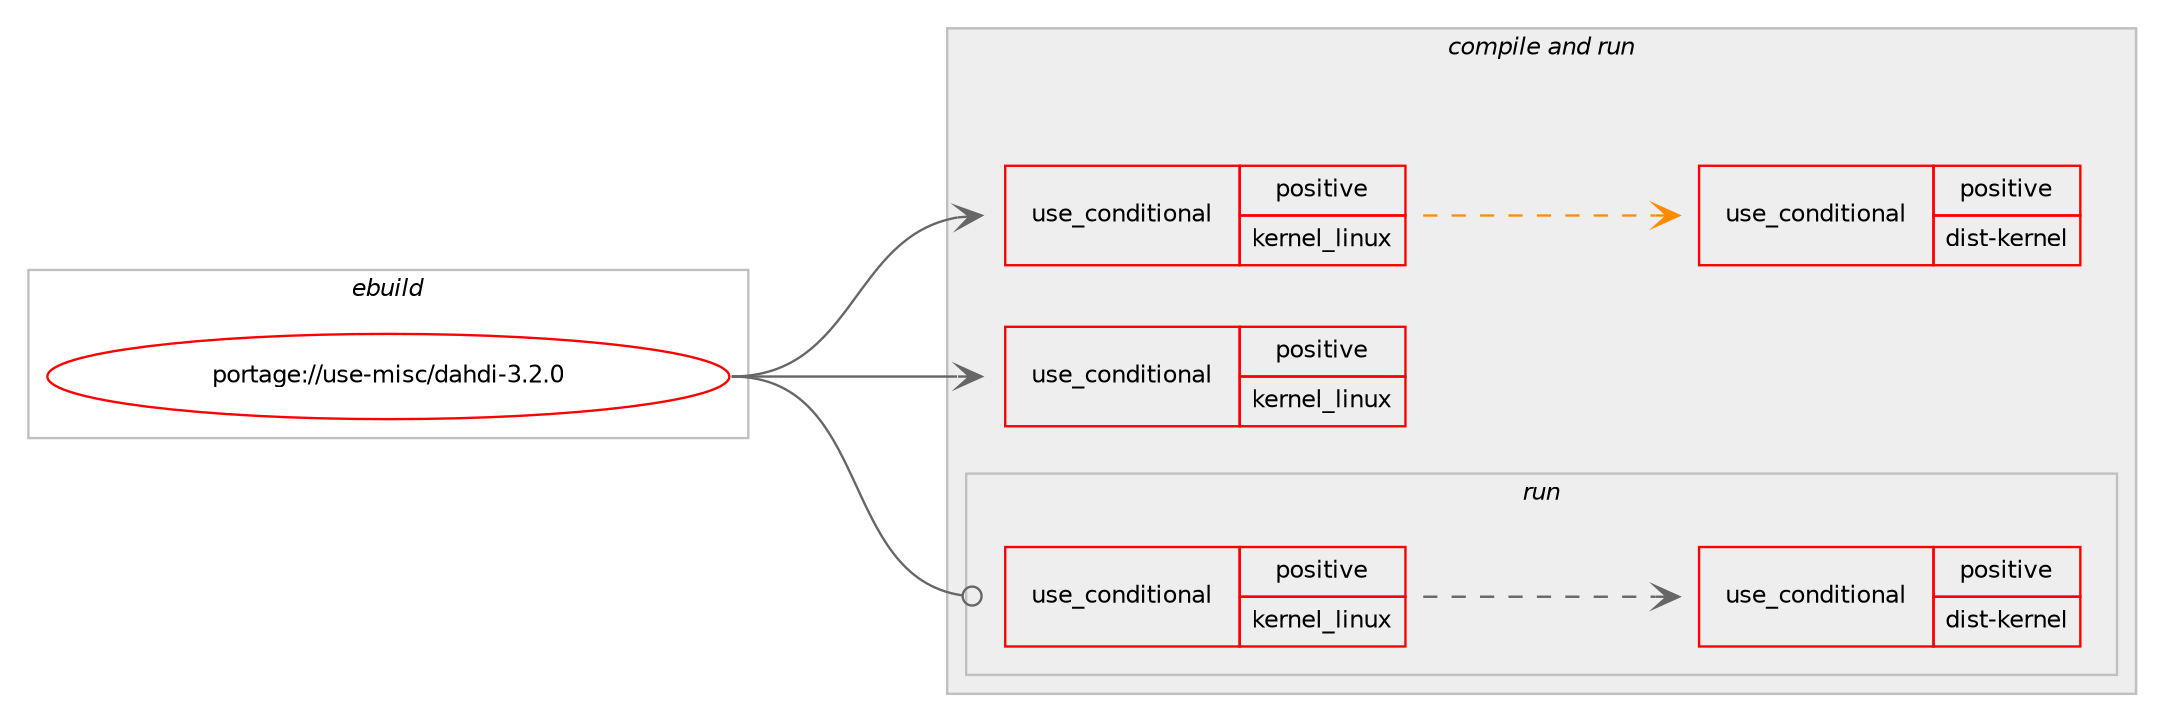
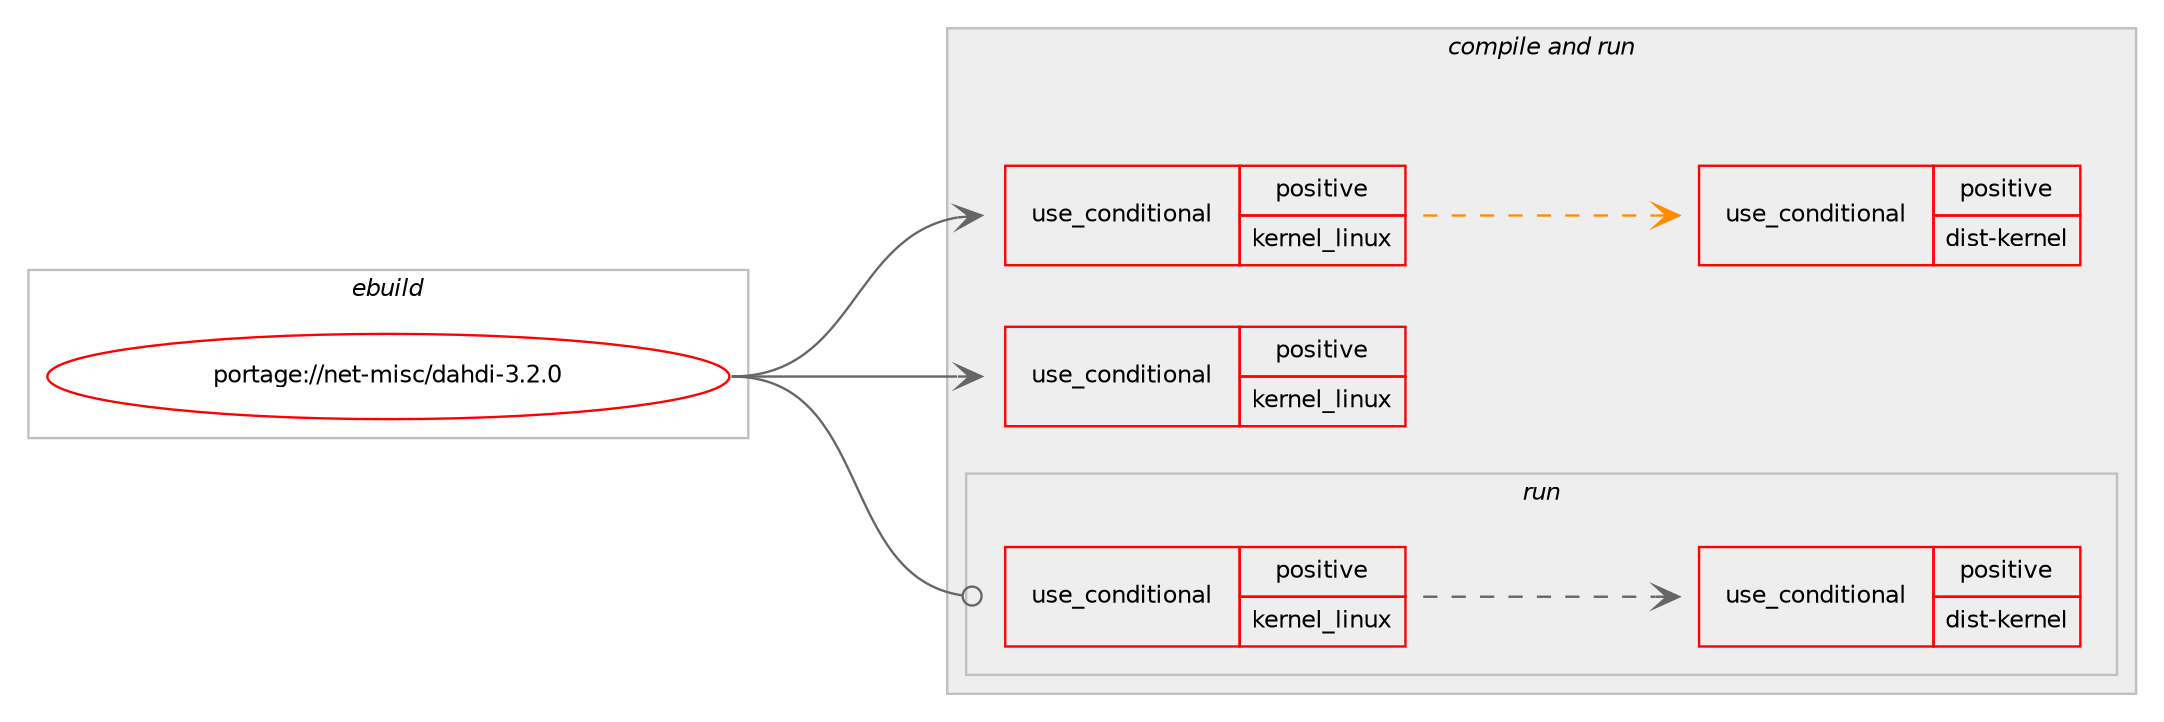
  digraph {
    compound=true
    concentrate=true
    fontname=Helvetica
    fontsize=10
    newrank=true
    rankdir=LR
    ranksep=1.5
    node [color=red fontname=Helvetica fontsize=10 shape=none]
    edge [arrowhead=vee headport=w style=solid tailport=e weight=20 color=gray40]
-   n1 [label="portage://use-misc/dahdi-3.2.0" width=4 shape=""]
+   n1 [label="portage://net-misc/dahdi-3.2.0" width=4 shape=""]
    n2 [label=<<TABLE BORDER="0" CELLBORDER="1" CELLSPACING="0" CELLPADDING="4"><TR><TD ROWSPAN="3" CELLPADDING="10">use_conditional</TD></TR><TR><TD>positive</TD></TR><TR><TD>dist-kernel</TD></TR></TABLE>>]
    n3 [label=<<TABLE BORDER="0" CELLBORDER="1" CELLSPACING="0" CELLPADDING="4"><TR><TD ROWSPAN="3" CELLPADDING="10">use_conditional</TD></TR><TR><TD>positive</TD></TR><TR><TD>kernel_linux</TD></TR></TABLE>>]
    n4 [label=<<TABLE BORDER="0" CELLBORDER="1" CELLSPACING="0" CELLPADDING="4"><TR><TD ROWSPAN="3" CELLPADDING="10">use_conditional</TD></TR><TR><TD>positive</TD></TR><TR><TD>kernel_linux</TD></TR></TABLE>>]
    n5 [label=<<TABLE BORDER="0" CELLBORDER="1" CELLSPACING="0" CELLPADDING="4"><TR><TD ROWSPAN="3" CELLPADDING="10">use_conditional</TD></TR><TR><TD>positive</TD></TR><TR><TD>dist-kernel</TD></TR></TABLE>>]
    n6 [label=<<TABLE BORDER="0" CELLBORDER="1" CELLSPACING="0" CELLPADDING="4"><TR><TD ROWSPAN="3" CELLPADDING="10">use_conditional</TD></TR><TR><TD>positive</TD></TR><TR><TD>kernel_linux</TD></TR></TABLE>>]
    subgraph cluster_1 {
      color=gray
      label=<<i>ebuild</i>>
      rank=same
      n1
    }
    subgraph cluster_2 {
      color=gray
      label=<<i>dependencies</i>>
      subgraph cluster_3 {
        color=gray
        fillcolor="#eeeeee"
        label=<<i>compile</i>>
        style=filled
        subgraph sub_4 {
          color=gray
          fillcolor="#eeeeee"
          label=<<i>compile</i>>
          style=filled
          n3
          subgraph sub_5 {
            color=gray
            fillcolor="#eeeeee"
            label=<<i>compile</i>>
            style=filled
            n2
          }
        }
        subgraph sub_6 {
          color=gray
          fillcolor="#eeeeee"
          label=<<i>compile</i>>
          style=filled
          n4
        }
      }
      subgraph cluster_7 {
        color=gray
        fillcolor="#eeeeee"
        label=<<i>compile and run</i>>
        style=filled
      }
      subgraph cluster_8 {
        color=gray
        fillcolor="#eeeeee"
        label=<<i>run</i>>
        style=filled
        subgraph sub_9 {
          color=gray
          fillcolor="#eeeeee"
          label=<<i>run</i>>
          style=filled
          n6
          subgraph sub_10 {
            color=gray
            fillcolor="#eeeeee"
            label=<<i>run</i>>
            style=filled
            n5
          }
        }
      }
    }
    subgraph cluster_11 {
      color=gray
      label=<<i>candidates</i>>
      rank=same
    }
    n1 -> n3
    n1 -> n4
    n1 -> n6 [arrowhead=odot]
    n3 -> n2 [style=dashed color=darkorange]
    n6 -> n5 [style=dashed]
  }
